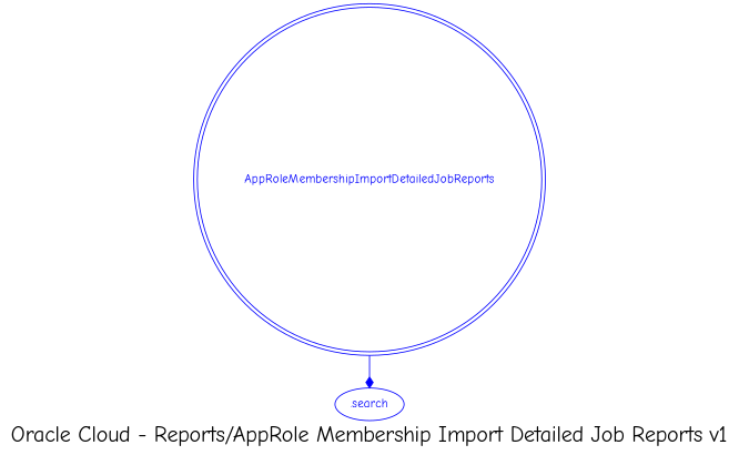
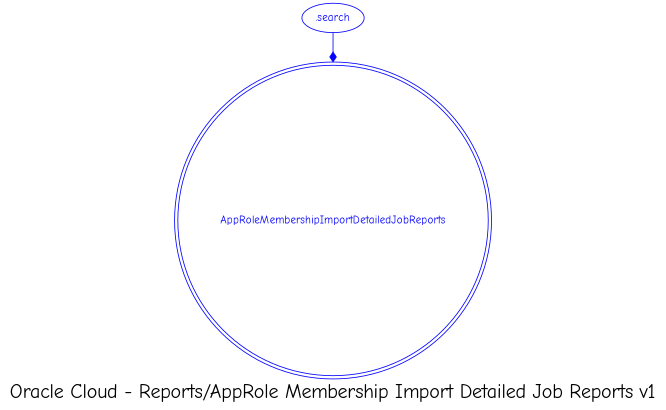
  digraph {
    fontsize=24
    label="Oracle Cloud - Reports/AppRole Membership Import Detailed Job Reports v1"
    splines=true
    fontname="Comic Neue"
    node [color=blue fontcolor=blue fontname="Comic Neue"]
    AppRoleMembershipImportDetailedJobReports [shape=doublecircle]
    ".search" [shape=ellipse]
-   AppRoleMembershipImportDetailedJobReports -> ".search" [arrowhead=diamond arrowtail=none color=blue fontcolor=blue fontname="Comic Neue"]
+   ".search" -> AppRoleMembershipImportDetailedJobReports [arrowhead=diamond arrowtail=none color=blue fontcolor=blue fontname="Comic Neue"]
  }
